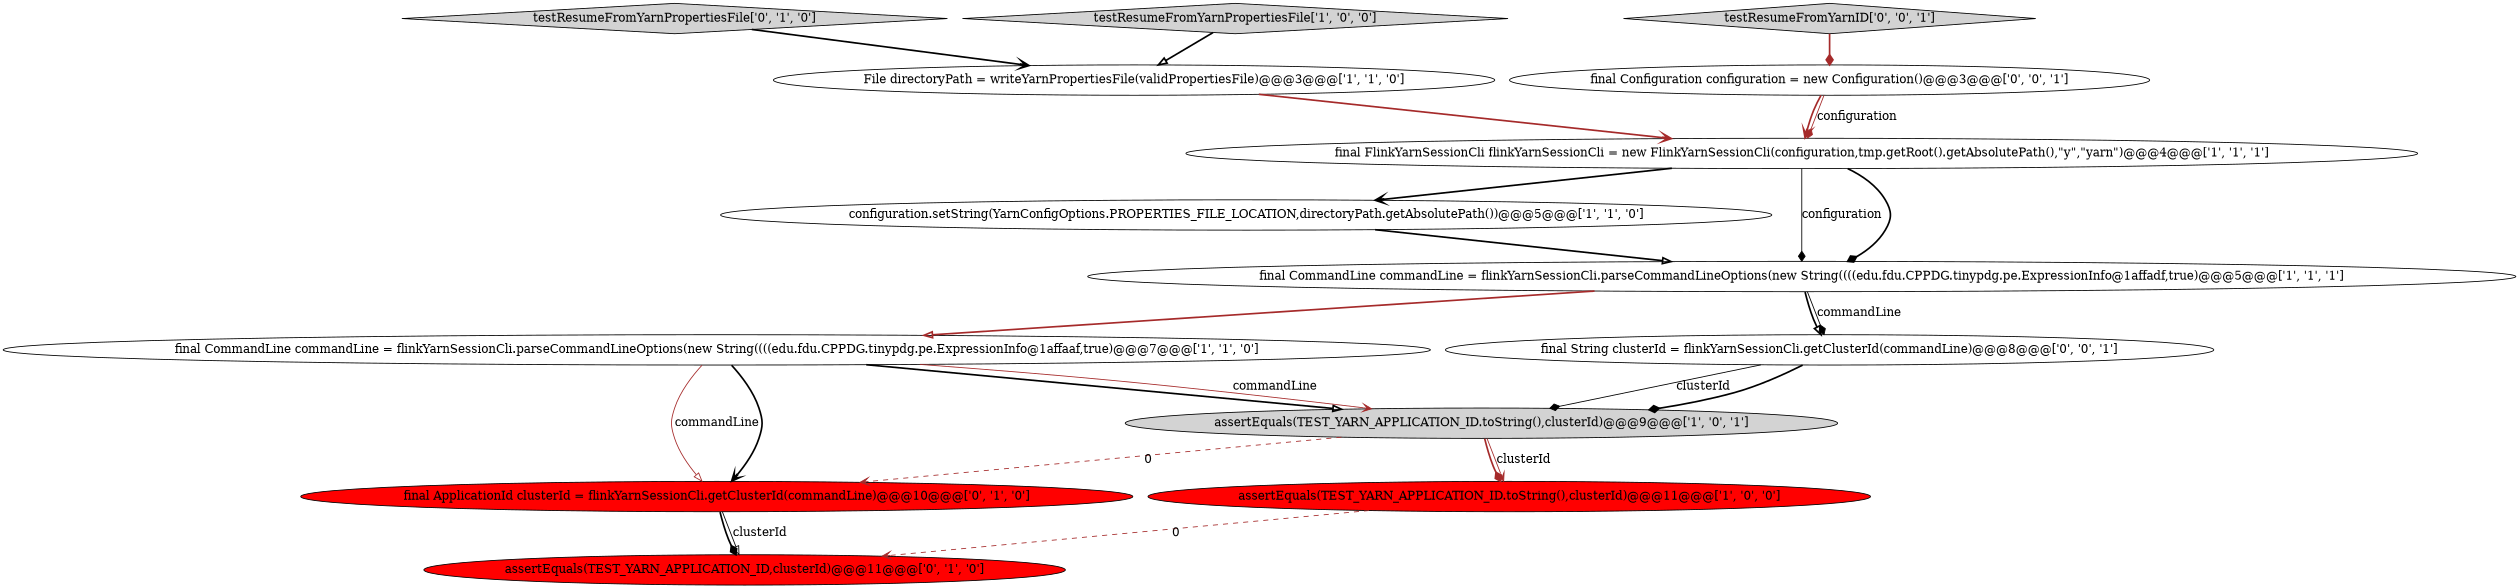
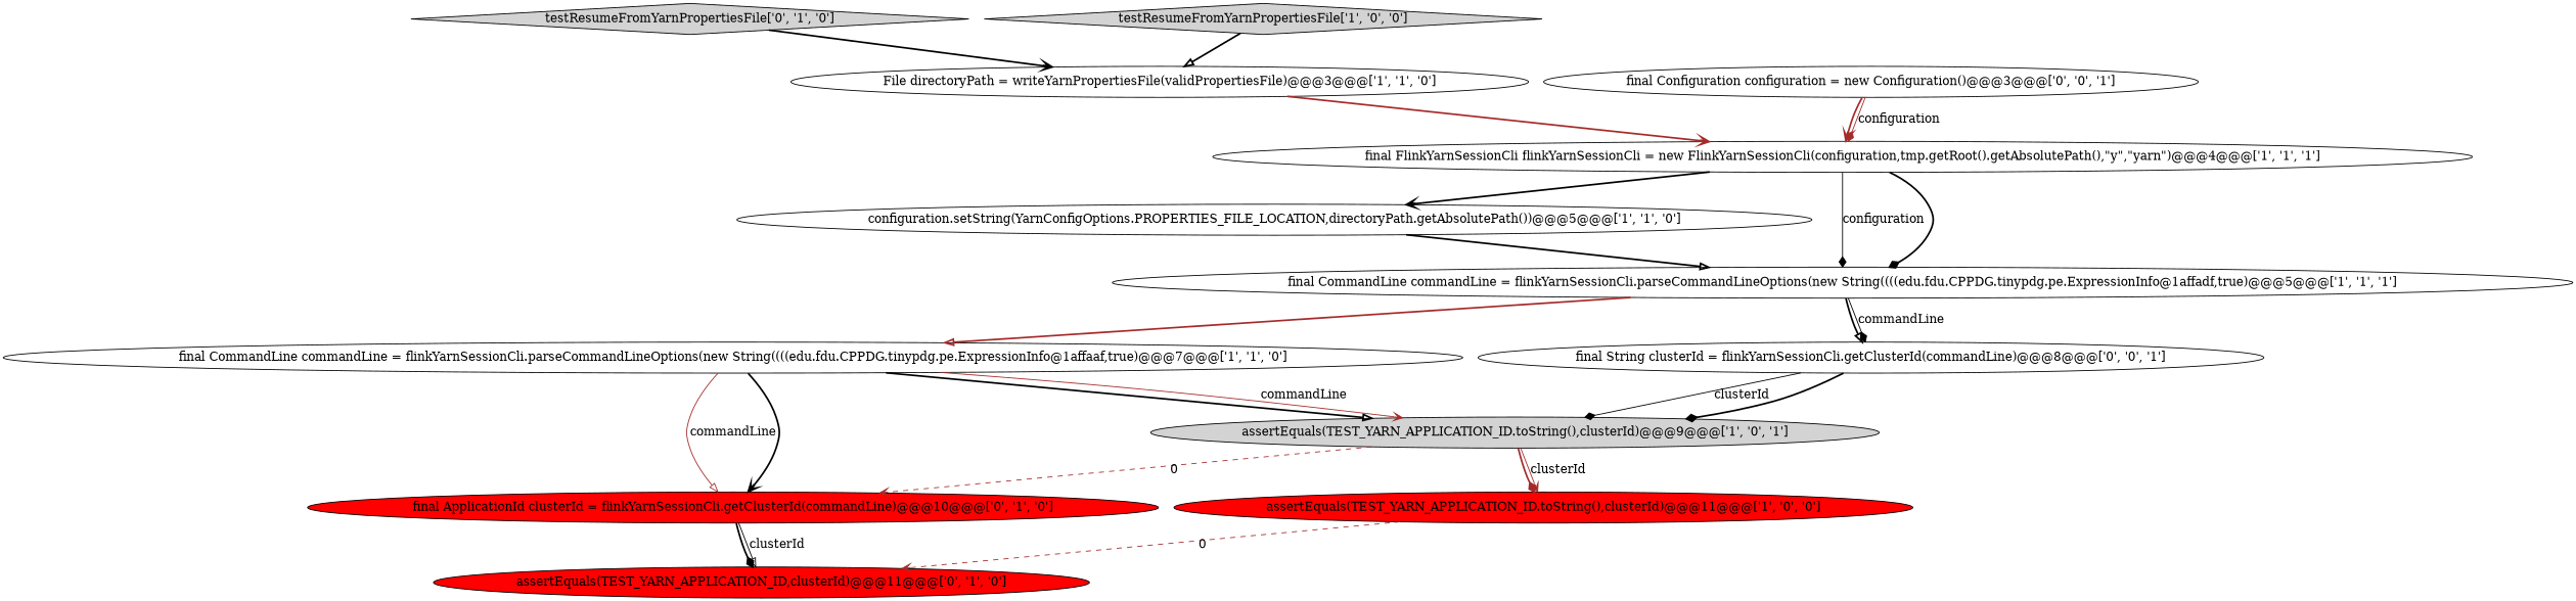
  digraph {
    node [fillcolor=white shape=ellipse style=filled]
    edge [style=bold color=black arrowhead=vee]
    n1 [fillcolor=red label="assertEquals(TEST_YARN_APPLICATION_ID.toString(),clusterId)@@@11@@@['1', '0', '0']"]
    n2 [fillcolor=red label="assertEquals(TEST_YARN_APPLICATION_ID,clusterId)@@@11@@@['0', '1', '0']"]
    n3 [label="final CommandLine commandLine = flinkYarnSessionCli.parseCommandLineOptions(new String((((edu.fdu.CPPDG.tinypdg.pe.ExpressionInfo@1affaaf,true)@@@7@@@['1', '1', '0']"]
    n4 [fillcolor=lightgray label="assertEquals(TEST_YARN_APPLICATION_ID.toString(),clusterId)@@@9@@@['1', '0', '1']"]
    n5 [fillcolor=red label="final ApplicationId clusterId = flinkYarnSessionCli.getClusterId(commandLine)@@@10@@@['0', '1', '0']"]
    n6 [label="File directoryPath = writeYarnPropertiesFile(validPropertiesFile)@@@3@@@['1', '1', '0']"]
    n7 [label="final FlinkYarnSessionCli flinkYarnSessionCli = new FlinkYarnSessionCli(configuration,tmp.getRoot().getAbsolutePath(),\"y\",\"yarn\")@@@4@@@['1', '1', '1']"]
    n8 [label="final String clusterId = flinkYarnSessionCli.getClusterId(commandLine)@@@8@@@['0', '0', '1']"]
    n9 [fillcolor=lightgray label="testResumeFromYarnPropertiesFile['0', '1', '0']" shape=diamond]
    n10 [fillcolor=lightgray label="testResumeFromYarnPropertiesFile['1', '0', '0']" shape=diamond]
    n11 [label="configuration.setString(YarnConfigOptions.PROPERTIES_FILE_LOCATION,directoryPath.getAbsolutePath())@@@5@@@['1', '1', '0']"]
    n12 [label="final CommandLine commandLine = flinkYarnSessionCli.parseCommandLineOptions(new String((((edu.fdu.CPPDG.tinypdg.pe.ExpressionInfo@1affadf,true)@@@5@@@['1', '1', '1']"]
-   n13 [fillcolor=lightgray label="testResumeFromYarnID['0', '0', '1']" shape=diamond]
    n14 [label="final Configuration configuration = new Configuration()@@@3@@@['0', '0', '1']"]
    n1 -> n2 [label=0 style=dashed color=brown]
    n3 -> n4 [arrowhead=onormal]
    n3 -> n4 [label=commandLine style=solid color=brown]
    n3 -> n5 [label=commandLine style=solid color=brown arrowhead=onormal]
    n3 -> n5
    n4 -> n1 [color=brown arrowhead=diamond]
    n4 -> n1 [label=clusterId style=solid color=brown]
    n4 -> n5 [label=0 style=dashed color=brown]
    n5 -> n2 [arrowhead=diamond]
    n5 -> n2 [label=clusterId style=solid arrowhead=onormal]
    n6 -> n7 [color=brown]
    n7 -> n11
    n7 -> n12 [label=configuration style=solid arrowhead=diamond]
    n7 -> n12 [arrowhead=diamond]
    n8 -> n4 [label=clusterId style=solid arrowhead=diamond]
    n8 -> n4 [arrowhead=diamond]
    n9 -> n6
    n10 -> n6 [arrowhead=onormal]
    n11 -> n12 [arrowhead=onormal]
    n12 -> n3 [color=brown arrowhead=onormal]
    n12 -> n8 [arrowhead=onormal]
    n12 -> n8 [label=commandLine style=solid arrowhead=diamond]
-   n13 -> n14 [color=brown arrowhead=diamond]
    n14 -> n7 [label=configuration style=solid color=brown arrowhead=diamond]
    n14 -> n7 [color=brown]
  }
